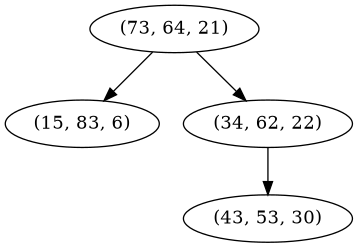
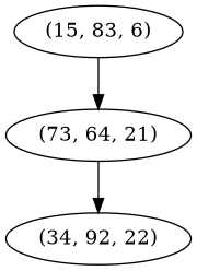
  digraph {
    n1 [label="(73, 64, 21)"]
    "(15, 83, 6)"
-   "(34, 62, 22)"
-   "(43, 53, 30)"
+   "(34, 62, 22)" [label="(34, 92, 22)"]
    n1 -> "(34, 62, 22)"
-   n1 -> "(15, 83, 6)"
-   "(34, 62, 22)" -> "(43, 53, 30)"
+   "(15, 83, 6)" -> n1
  }
